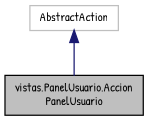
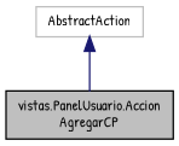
  digraph {
    fontname="Patrick Hand"
    node [fontname="Patrick Hand" fontsize=10 shape=record style=filled]
-   n1 [color=black fillcolor=grey75 fontcolor=black height=0.2 label="vistas.PanelUsuario.Accion\lPanelUsuario" width=0.4]
+   n1 [color=black fillcolor=grey75 fontcolor=black height=0.2 label="vistas.PanelUsuario.Accion\lAgregarCP" width=0.4]
    n2 [color=grey75 fillcolor=white height=0.2 label=AbstractAction width=0.4]
    n2 -> n1 [color=midnightblue dir=back fontname="Patrick Hand" fontsize=10 labelfontname=Helvetica labelfontsize=10 style=solid]
  }
